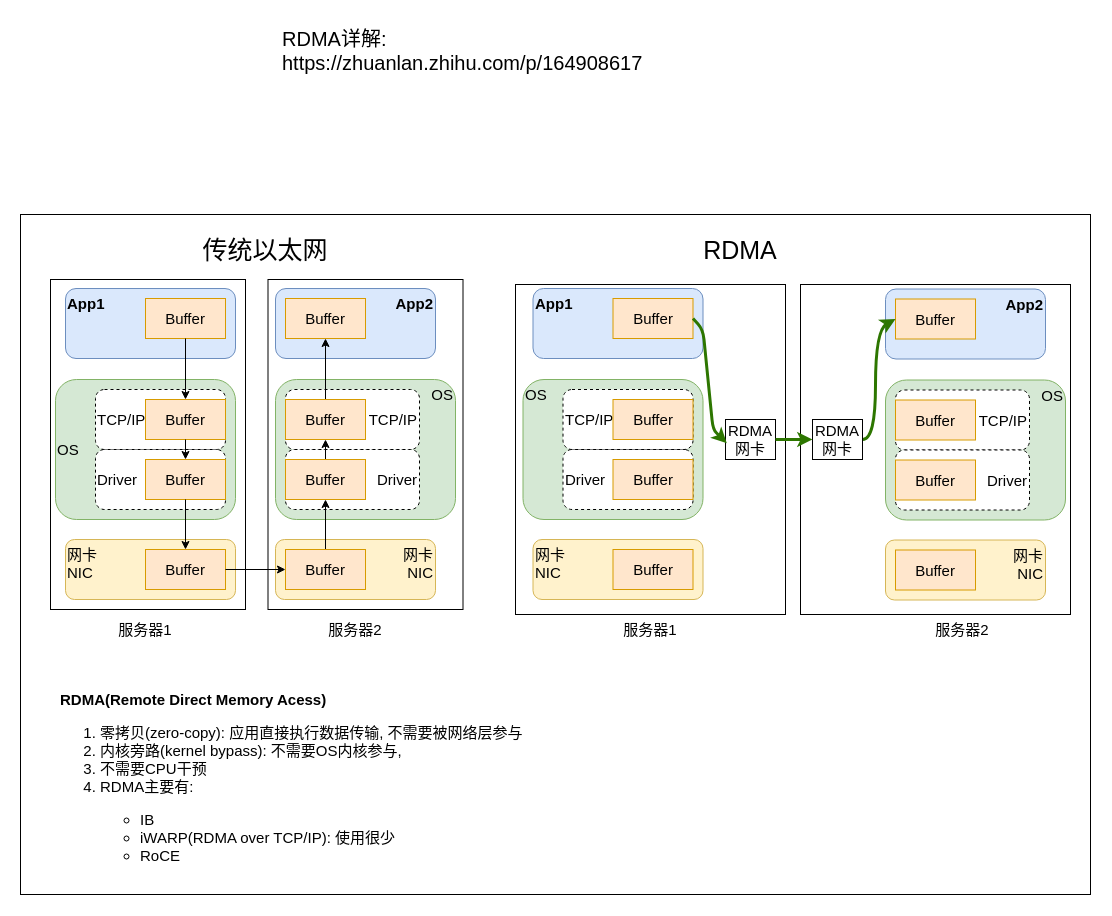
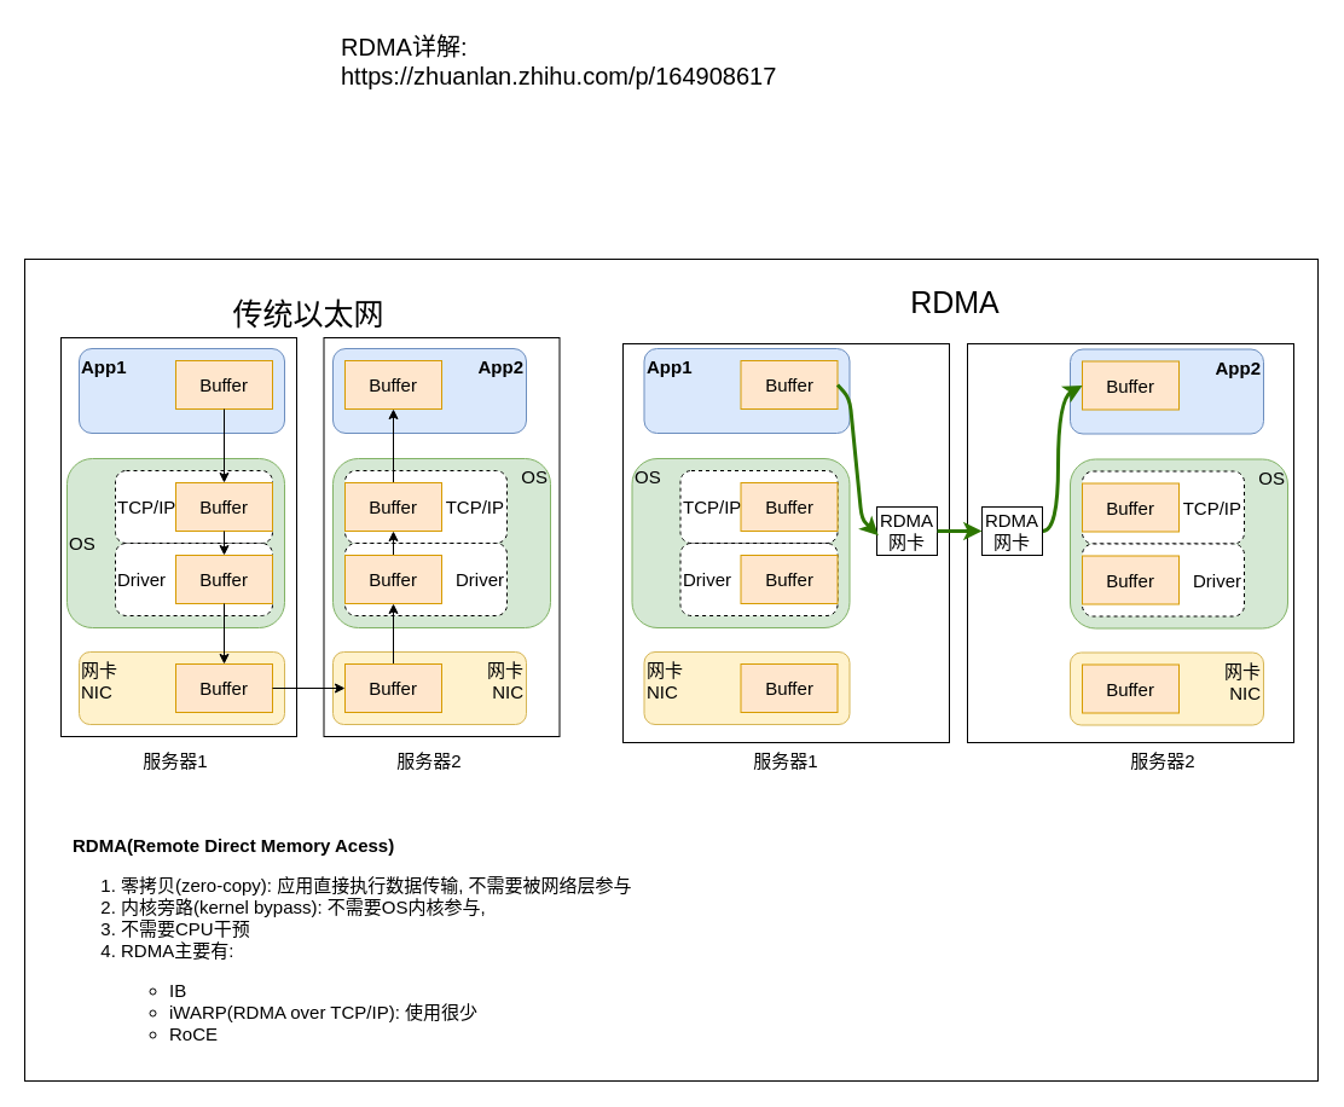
  <mxCell id="0" />
  <mxCell id="1" parent="0" />
  <mxCell id="2" value="" style="group" parent="1" vertex="1" connectable="0"><mxGeometry x="20" y="214" width="1070" height="680" as="geometry" /></mxCell>
  <mxCell id="3" value="" style="rounded=0;whiteSpace=wrap;html=1;fontSize=25;" parent="2" vertex="1"><mxGeometry width="1070" height="680" as="geometry" /></mxCell>
  <mxCell id="4" value="" style="rounded=0;whiteSpace=wrap;html=1;fontSize=15;align=center;" parent="2" vertex="1"><mxGeometry x="780" y="70" width="270" height="330" as="geometry" /></mxCell>
  <mxCell id="5" value="" style="rounded=0;whiteSpace=wrap;html=1;fontSize=15;align=center;" parent="2" vertex="1"><mxGeometry x="495" y="70" width="270" height="330" as="geometry" /></mxCell>
  <mxCell id="6" value="" style="rounded=0;whiteSpace=wrap;html=1;fontSize=15;align=center;" parent="2" vertex="1"><mxGeometry x="247.5" y="65" width="195" height="330" as="geometry" /></mxCell>
  <mxCell id="7" value="" style="rounded=0;whiteSpace=wrap;html=1;fontSize=15;align=center;" parent="2" vertex="1"><mxGeometry x="30" y="65" width="195" height="330" as="geometry" /></mxCell>
  <mxCell id="8" value="&lt;b&gt;App1&lt;/b&gt;" style="rounded=1;whiteSpace=wrap;html=1;fontSize=15;align=left;verticalAlign=top;fillColor=#dae8fc;strokeColor=#6c8ebf;" parent="2" vertex="1"><mxGeometry x="45" y="74" width="170" height="70" as="geometry" /></mxCell>
  <mxCell id="9" value="OS" style="rounded=1;whiteSpace=wrap;html=1;fontSize=15;align=right;verticalAlign=top;fillColor=#d5e8d4;strokeColor=#82b366;" parent="2" vertex="1"><mxGeometry x="255" y="165" width="180" height="140" as="geometry" /></mxCell>
  <mxCell id="10" value="TCP/IP" style="rounded=1;whiteSpace=wrap;html=1;fontSize=15;align=right;dashed=1;" parent="2" vertex="1"><mxGeometry x="265" y="175" width="134" height="60" as="geometry" /></mxCell>
  <mxCell id="11" value="Driver" style="rounded=1;whiteSpace=wrap;html=1;fontSize=15;align=right;dashed=1;" parent="2" vertex="1"><mxGeometry x="265" y="235" width="134" height="60" as="geometry" /></mxCell>
  <mxCell id="12" value="OS" style="rounded=1;whiteSpace=wrap;html=1;fontSize=15;align=left;verticalAlign=middle;fillColor=#d5e8d4;strokeColor=#82b366;" parent="2" vertex="1"><mxGeometry x="35" y="165" width="180" height="140" as="geometry" /></mxCell>
  <mxCell id="13" value="Driver" style="rounded=1;whiteSpace=wrap;html=1;fontSize=15;align=left;dashed=1;" parent="2" vertex="1"><mxGeometry x="75" y="235" width="130" height="60" as="geometry" /></mxCell>
  <mxCell id="14" value="TCP/IP" style="rounded=1;whiteSpace=wrap;html=1;fontSize=15;align=left;dashed=1;" parent="2" vertex="1"><mxGeometry x="75" y="175" width="130" height="60" as="geometry" /></mxCell>
  <mxCell id="15" value="Buffer" style="rounded=0;whiteSpace=wrap;html=1;fontSize=15;align=center;fillColor=#ffe6cc;strokeColor=#d79b00;" parent="2" vertex="1"><mxGeometry x="125" y="84" width="80" height="40" as="geometry" /></mxCell>
  <mxCell id="16" value="Buffer" style="rounded=0;whiteSpace=wrap;html=1;fontSize=15;align=center;fillColor=#ffe6cc;strokeColor=#d79b00;" parent="2" vertex="1"><mxGeometry x="125" y="185" width="80" height="40" as="geometry" /></mxCell>
  <mxCell id="17" style="edgeStyle=none;rounded=0;orthogonalLoop=1;jettySize=auto;html=1;entryX=0.5;entryY=0;entryDx=0;entryDy=0;startArrow=none;startFill=0;endArrow=classic;endFill=1;fontSize=15;" parent="2" source="15" target="16" edge="1"><mxGeometry relative="1" as="geometry" /></mxCell>
  <mxCell id="18" value="Buffer" style="rounded=0;whiteSpace=wrap;html=1;fontSize=15;align=center;fillColor=#ffe6cc;strokeColor=#d79b00;" parent="2" vertex="1"><mxGeometry x="125" y="245" width="80" height="40" as="geometry" /></mxCell>
  <mxCell id="19" style="edgeStyle=none;rounded=0;orthogonalLoop=1;jettySize=auto;html=1;entryX=0.5;entryY=0;entryDx=0;entryDy=0;startArrow=none;startFill=0;endArrow=classic;endFill=1;fontSize=15;" parent="2" source="16" target="18" edge="1"><mxGeometry relative="1" as="geometry" /></mxCell>
  <mxCell id="20" value="网卡&lt;br&gt;NIC" style="rounded=1;whiteSpace=wrap;html=1;fontSize=15;align=left;verticalAlign=top;fillColor=#fff2cc;strokeColor=#d6b656;" parent="2" vertex="1"><mxGeometry x="45" y="325" width="170" height="60" as="geometry" /></mxCell>
  <mxCell id="21" value="Buffer" style="rounded=0;whiteSpace=wrap;html=1;fontSize=15;align=center;fillColor=#ffe6cc;strokeColor=#d79b00;" parent="2" vertex="1"><mxGeometry x="125" y="335" width="80" height="40" as="geometry" /></mxCell>
  <mxCell id="22" value="&lt;b&gt;App2&lt;/b&gt;" style="rounded=1;whiteSpace=wrap;html=1;fontSize=15;align=right;verticalAlign=top;fillColor=#dae8fc;strokeColor=#6c8ebf;" parent="2" vertex="1"><mxGeometry x="255" y="74" width="160" height="70" as="geometry" /></mxCell>
  <mxCell id="23" value="&lt;span&gt;Buffer&lt;/span&gt;" style="rounded=0;whiteSpace=wrap;html=1;fontSize=15;align=center;fillColor=#ffe6cc;strokeColor=#d79b00;" parent="2" vertex="1"><mxGeometry x="265" y="84" width="80" height="40" as="geometry" /></mxCell>
  <mxCell id="24" style="edgeStyle=none;rounded=0;orthogonalLoop=1;jettySize=auto;html=1;entryX=0.5;entryY=1;entryDx=0;entryDy=0;startArrow=none;startFill=0;endArrow=classic;endFill=1;fontSize=15;" parent="2" source="25" target="23" edge="1"><mxGeometry relative="1" as="geometry" /></mxCell>
  <mxCell id="25" value="&lt;span&gt;Buffer&lt;/span&gt;" style="rounded=0;whiteSpace=wrap;html=1;fontSize=15;align=center;fillColor=#ffe6cc;strokeColor=#d79b00;" parent="2" vertex="1"><mxGeometry x="265" y="185" width="80" height="40" as="geometry" /></mxCell>
  <mxCell id="26" style="edgeStyle=none;rounded=0;orthogonalLoop=1;jettySize=auto;html=1;entryX=0.5;entryY=1;entryDx=0;entryDy=0;startArrow=none;startFill=0;endArrow=classic;endFill=1;fontSize=15;" parent="2" source="27" target="25" edge="1"><mxGeometry relative="1" as="geometry" /></mxCell>
  <mxCell id="27" value="&lt;span&gt;Buffer&lt;/span&gt;" style="rounded=0;whiteSpace=wrap;html=1;fontSize=15;align=center;fillColor=#ffe6cc;strokeColor=#d79b00;" parent="2" vertex="1"><mxGeometry x="265" y="245" width="80" height="40" as="geometry" /></mxCell>
  <mxCell id="28" value="网卡&lt;br&gt;NIC" style="rounded=1;whiteSpace=wrap;html=1;fontSize=15;align=right;verticalAlign=top;fillColor=#fff2cc;strokeColor=#d6b656;" parent="2" vertex="1"><mxGeometry x="255" y="325" width="160" height="60" as="geometry" /></mxCell>
  <mxCell id="29" style="edgeStyle=none;rounded=0;orthogonalLoop=1;jettySize=auto;html=1;entryX=0.5;entryY=1;entryDx=0;entryDy=0;startArrow=none;startFill=0;endArrow=classic;endFill=1;fontSize=15;" parent="2" source="30" target="27" edge="1"><mxGeometry relative="1" as="geometry" /></mxCell>
  <mxCell id="30" value="&lt;span&gt;Buffer&lt;/span&gt;" style="rounded=0;whiteSpace=wrap;html=1;fontSize=15;align=center;fillColor=#ffe6cc;strokeColor=#d79b00;" parent="2" vertex="1"><mxGeometry x="265" y="335" width="80" height="40" as="geometry" /></mxCell>
  <mxCell id="31" style="edgeStyle=none;rounded=0;orthogonalLoop=1;jettySize=auto;html=1;entryX=0;entryY=0.5;entryDx=0;entryDy=0;startArrow=none;startFill=0;endArrow=classic;endFill=1;fontSize=15;" parent="2" source="21" target="30" edge="1"><mxGeometry relative="1" as="geometry" /></mxCell>
  <mxCell id="32" style="edgeStyle=none;rounded=0;orthogonalLoop=1;jettySize=auto;html=1;entryX=0.5;entryY=0;entryDx=0;entryDy=0;startArrow=none;startFill=0;endArrow=classic;endFill=1;fontSize=15;" parent="2" source="18" target="21" edge="1"><mxGeometry relative="1" as="geometry" /></mxCell>
- <mxCell id="33" value="传统以太网" style="text;html=1;strokeColor=none;fillColor=none;align=center;verticalAlign=middle;whiteSpace=wrap;rounded=0;dashed=1;fontSize=25;" parent="2" vertex="1"><mxGeometry x="175" y="25" width="140" height="20" as="geometry" /></mxCell>
+ <mxCell id="33" value="传统以太网" style="text;html=1;strokeColor=none;fillColor=none;align=center;verticalAlign=middle;whiteSpace=wrap;rounded=0;dashed=1;fontSize=25;" parent="2" vertex="1"><mxGeometry x="165" y="35" width="140" height="20" as="geometry" /></mxCell>
  <mxCell id="34" value="&lt;b&gt;App1&lt;/b&gt;" style="rounded=1;whiteSpace=wrap;html=1;fontSize=15;align=left;verticalAlign=top;fillColor=#dae8fc;strokeColor=#6c8ebf;" parent="2" vertex="1"><mxGeometry x="512.5" y="74" width="170" height="70" as="geometry" /></mxCell>
  <mxCell id="35" value="OS" style="rounded=1;whiteSpace=wrap;html=1;fontSize=15;align=right;verticalAlign=top;fillColor=#d5e8d4;strokeColor=#82b366;" parent="2" vertex="1"><mxGeometry x="865" y="165.5" width="180" height="140" as="geometry" /></mxCell>
  <mxCell id="36" value="TCP/IP" style="rounded=1;whiteSpace=wrap;html=1;fontSize=15;align=right;dashed=1;" parent="2" vertex="1"><mxGeometry x="875" y="175.5" width="134" height="60" as="geometry" /></mxCell>
  <mxCell id="37" value="Driver" style="rounded=1;whiteSpace=wrap;html=1;fontSize=15;align=right;dashed=1;" parent="2" vertex="1"><mxGeometry x="875" y="235.5" width="134" height="60" as="geometry" /></mxCell>
  <mxCell id="38" value="OS" style="rounded=1;whiteSpace=wrap;html=1;fontSize=15;align=left;verticalAlign=top;fillColor=#d5e8d4;strokeColor=#82b366;" parent="2" vertex="1"><mxGeometry x="502.5" y="165" width="180" height="140" as="geometry" /></mxCell>
  <mxCell id="39" value="Driver" style="rounded=1;whiteSpace=wrap;html=1;fontSize=15;align=left;dashed=1;" parent="2" vertex="1"><mxGeometry x="542.5" y="235" width="130" height="60" as="geometry" /></mxCell>
  <mxCell id="40" value="TCP/IP" style="rounded=1;whiteSpace=wrap;html=1;fontSize=15;align=left;dashed=1;" parent="2" vertex="1"><mxGeometry x="542.5" y="175" width="130" height="60" as="geometry" /></mxCell>
  <mxCell id="41" value="Buffer" style="rounded=0;whiteSpace=wrap;html=1;fontSize=15;align=center;fillColor=#ffe6cc;strokeColor=#d79b00;" parent="2" vertex="1"><mxGeometry x="592.5" y="84" width="80" height="40" as="geometry" /></mxCell>
  <mxCell id="42" value="Buffer" style="rounded=0;whiteSpace=wrap;html=1;fontSize=15;align=center;fillColor=#ffe6cc;strokeColor=#d79b00;" parent="2" vertex="1"><mxGeometry x="592.5" y="185" width="80" height="40" as="geometry" /></mxCell>
  <mxCell id="43" value="Buffer" style="rounded=0;whiteSpace=wrap;html=1;fontSize=15;align=center;fillColor=#ffe6cc;strokeColor=#d79b00;" parent="2" vertex="1"><mxGeometry x="592.5" y="245" width="80" height="40" as="geometry" /></mxCell>
  <mxCell id="44" value="网卡&lt;br&gt;NIC" style="rounded=1;whiteSpace=wrap;html=1;fontSize=15;align=left;verticalAlign=top;fillColor=#fff2cc;strokeColor=#d6b656;" parent="2" vertex="1"><mxGeometry x="512.5" y="325" width="170" height="60" as="geometry" /></mxCell>
  <mxCell id="45" value="Buffer" style="rounded=0;whiteSpace=wrap;html=1;fontSize=15;align=center;fillColor=#ffe6cc;strokeColor=#d79b00;" parent="2" vertex="1"><mxGeometry x="592.5" y="335" width="80" height="40" as="geometry" /></mxCell>
  <mxCell id="46" value="&lt;b&gt;App2&lt;/b&gt;" style="rounded=1;whiteSpace=wrap;html=1;fontSize=15;align=right;verticalAlign=top;fillColor=#dae8fc;strokeColor=#6c8ebf;" parent="2" vertex="1"><mxGeometry x="865" y="74.5" width="160" height="70" as="geometry" /></mxCell>
  <mxCell id="47" value="&lt;span&gt;Buffer&lt;/span&gt;" style="rounded=0;whiteSpace=wrap;html=1;fontSize=15;align=center;fillColor=#ffe6cc;strokeColor=#d79b00;" parent="2" vertex="1"><mxGeometry x="875" y="84.5" width="80" height="40" as="geometry" /></mxCell>
  <mxCell id="48" value="&lt;span&gt;Buffer&lt;/span&gt;" style="rounded=0;whiteSpace=wrap;html=1;fontSize=15;align=center;fillColor=#ffe6cc;strokeColor=#d79b00;" parent="2" vertex="1"><mxGeometry x="875" y="185.5" width="80" height="40" as="geometry" /></mxCell>
  <mxCell id="49" value="&lt;span&gt;Buffer&lt;/span&gt;" style="rounded=0;whiteSpace=wrap;html=1;fontSize=15;align=center;fillColor=#ffe6cc;strokeColor=#d79b00;" parent="2" vertex="1"><mxGeometry x="875" y="245.5" width="80" height="40" as="geometry" /></mxCell>
  <mxCell id="50" value="网卡&lt;br&gt;NIC" style="rounded=1;whiteSpace=wrap;html=1;fontSize=15;align=right;verticalAlign=top;fillColor=#fff2cc;strokeColor=#d6b656;" parent="2" vertex="1"><mxGeometry x="865" y="325.5" width="160" height="60" as="geometry" /></mxCell>
  <mxCell id="51" value="&lt;span&gt;Buffer&lt;/span&gt;" style="rounded=0;whiteSpace=wrap;html=1;fontSize=15;align=center;fillColor=#ffe6cc;strokeColor=#d79b00;" parent="2" vertex="1"><mxGeometry x="875" y="335.5" width="80" height="40" as="geometry" /></mxCell>
- <mxCell id="52" value="RDMA" style="text;html=1;strokeColor=none;fillColor=none;align=center;verticalAlign=middle;whiteSpace=wrap;rounded=0;dashed=1;fontSize=25;" parent="2" vertex="1"><mxGeometry x="665" y="20" width="110" height="30" as="geometry" /></mxCell>
+ <mxCell id="52" value="RDMA" style="text;html=1;strokeColor=none;fillColor=none;align=center;verticalAlign=middle;whiteSpace=wrap;rounded=0;dashed=1;fontSize=25;" parent="2" vertex="1"><mxGeometry x="715" y="20" width="110" height="30" as="geometry" /></mxCell>
  <mxCell id="53" value="RDMA&lt;br style=&quot;font-size: 15px;&quot;&gt;网卡" style="rounded=0;whiteSpace=wrap;html=1;fontSize=15;align=center;" parent="2" vertex="1"><mxGeometry x="705" y="205" width="50" height="40" as="geometry" /></mxCell>
  <mxCell id="54" style="edgeStyle=none;curved=1;orthogonalLoop=1;jettySize=auto;html=1;entryX=0;entryY=0.5;entryDx=0;entryDy=0;startArrow=none;startFill=0;endArrow=classic;endFill=1;strokeWidth=3;fontSize=15;exitX=1;exitY=0.5;exitDx=0;exitDy=0;fillColor=#60a917;strokeColor=#2D7600;" parent="2" source="55" target="47" edge="1"><mxGeometry relative="1" as="geometry"><mxPoint x="845" y="225.5" as="sourcePoint" /><Array as="points"><mxPoint x="855" y="225.5" /><mxPoint x="855" y="115.5" /></Array></mxGeometry></mxCell>
  <mxCell id="55" value="RDMA&lt;br style=&quot;font-size: 15px;&quot;&gt;网卡" style="rounded=0;whiteSpace=wrap;html=1;fontSize=15;align=center;" parent="2" vertex="1"><mxGeometry x="792" y="205" width="50" height="40" as="geometry" /></mxCell>
  <mxCell id="56" style="edgeStyle=none;curved=1;orthogonalLoop=1;jettySize=auto;html=1;entryX=0;entryY=0.5;entryDx=0;entryDy=0;startArrow=none;startFill=0;endArrow=classic;endFill=1;strokeWidth=3;fontSize=15;fillColor=#60a917;strokeColor=#2D7600;" parent="2" source="53" target="55" edge="1"><mxGeometry relative="1" as="geometry" /></mxCell>
  <mxCell id="57" style="edgeStyle=none;orthogonalLoop=1;jettySize=auto;html=1;entryX=0.026;entryY=0.593;entryDx=0;entryDy=0;startArrow=none;startFill=0;endArrow=classic;endFill=1;fontSize=15;strokeWidth=3;exitX=1;exitY=0.5;exitDx=0;exitDy=0;rounded=1;fillColor=#60a917;strokeColor=#2D7600;entryPerimeter=0;" parent="2" target="53" edge="1"><mxGeometry relative="1" as="geometry"><mxPoint x="672.5" y="104" as="sourcePoint" /><mxPoint x="702.5" y="225" as="targetPoint" /><Array as="points"><mxPoint x="682.5" y="115" /><mxPoint x="692.5" y="215" /></Array></mxGeometry></mxCell>
  <mxCell id="58" value="服务器1" style="text;html=1;strokeColor=none;fillColor=none;align=center;verticalAlign=middle;whiteSpace=wrap;rounded=0;fontSize=15;" parent="2" vertex="1"><mxGeometry x="90" y="405" width="70" height="20" as="geometry" /></mxCell>
  <mxCell id="59" value="服务器2" style="text;html=1;strokeColor=none;fillColor=none;align=center;verticalAlign=middle;whiteSpace=wrap;rounded=0;fontSize=15;" parent="2" vertex="1"><mxGeometry x="300" y="405" width="70" height="20" as="geometry" /></mxCell>
  <mxCell id="60" value="服务器1" style="text;html=1;strokeColor=none;fillColor=none;align=center;verticalAlign=middle;whiteSpace=wrap;rounded=0;fontSize=15;" parent="2" vertex="1"><mxGeometry x="595" y="405" width="70" height="20" as="geometry" /></mxCell>
  <mxCell id="61" value="服务器2" style="text;html=1;strokeColor=none;fillColor=none;align=center;verticalAlign=middle;whiteSpace=wrap;rounded=0;fontSize=15;" parent="2" vertex="1"><mxGeometry x="907" y="405" width="70" height="20" as="geometry" /></mxCell>
  <mxCell id="62" value="&lt;b&gt;RDMA(Remote Direct Memory Acess)&lt;/b&gt;&lt;br&gt;&lt;ol&gt;&lt;li&gt;零拷贝(zero-copy): 应用直接执行数据传输, 不需要被网络层参与&lt;/li&gt;&lt;li&gt;内核旁路(kernel bypass): 不需要OS内核参与,&lt;/li&gt;&lt;li&gt;不需要CPU干预&lt;/li&gt;&lt;li&gt;RDMA主要有:&lt;/li&gt;&lt;/ol&gt;&lt;ul&gt;&lt;ul&gt;&lt;li&gt;IB&lt;/li&gt;&lt;li&gt;iWARP(RDMA over TCP/IP): 使用很少&lt;/li&gt;&lt;li&gt;RoCE&lt;/li&gt;&lt;/ul&gt;&lt;/ul&gt;" style="text;html=1;strokeColor=none;fillColor=none;align=left;verticalAlign=top;whiteSpace=wrap;rounded=0;fontSize=15;" parent="2" vertex="1"><mxGeometry x="37.5" y="470" width="475" height="190" as="geometry" /></mxCell>
  <mxCell id="63" value="RDMA详解: https://zhuanlan.zhihu.com/p/164908617" style="text;whiteSpace=wrap;html=1;fontSize=20;" parent="1" vertex="1"><mxGeometry x="280" y="20" width="390" height="70" as="geometry" /></mxCell>
